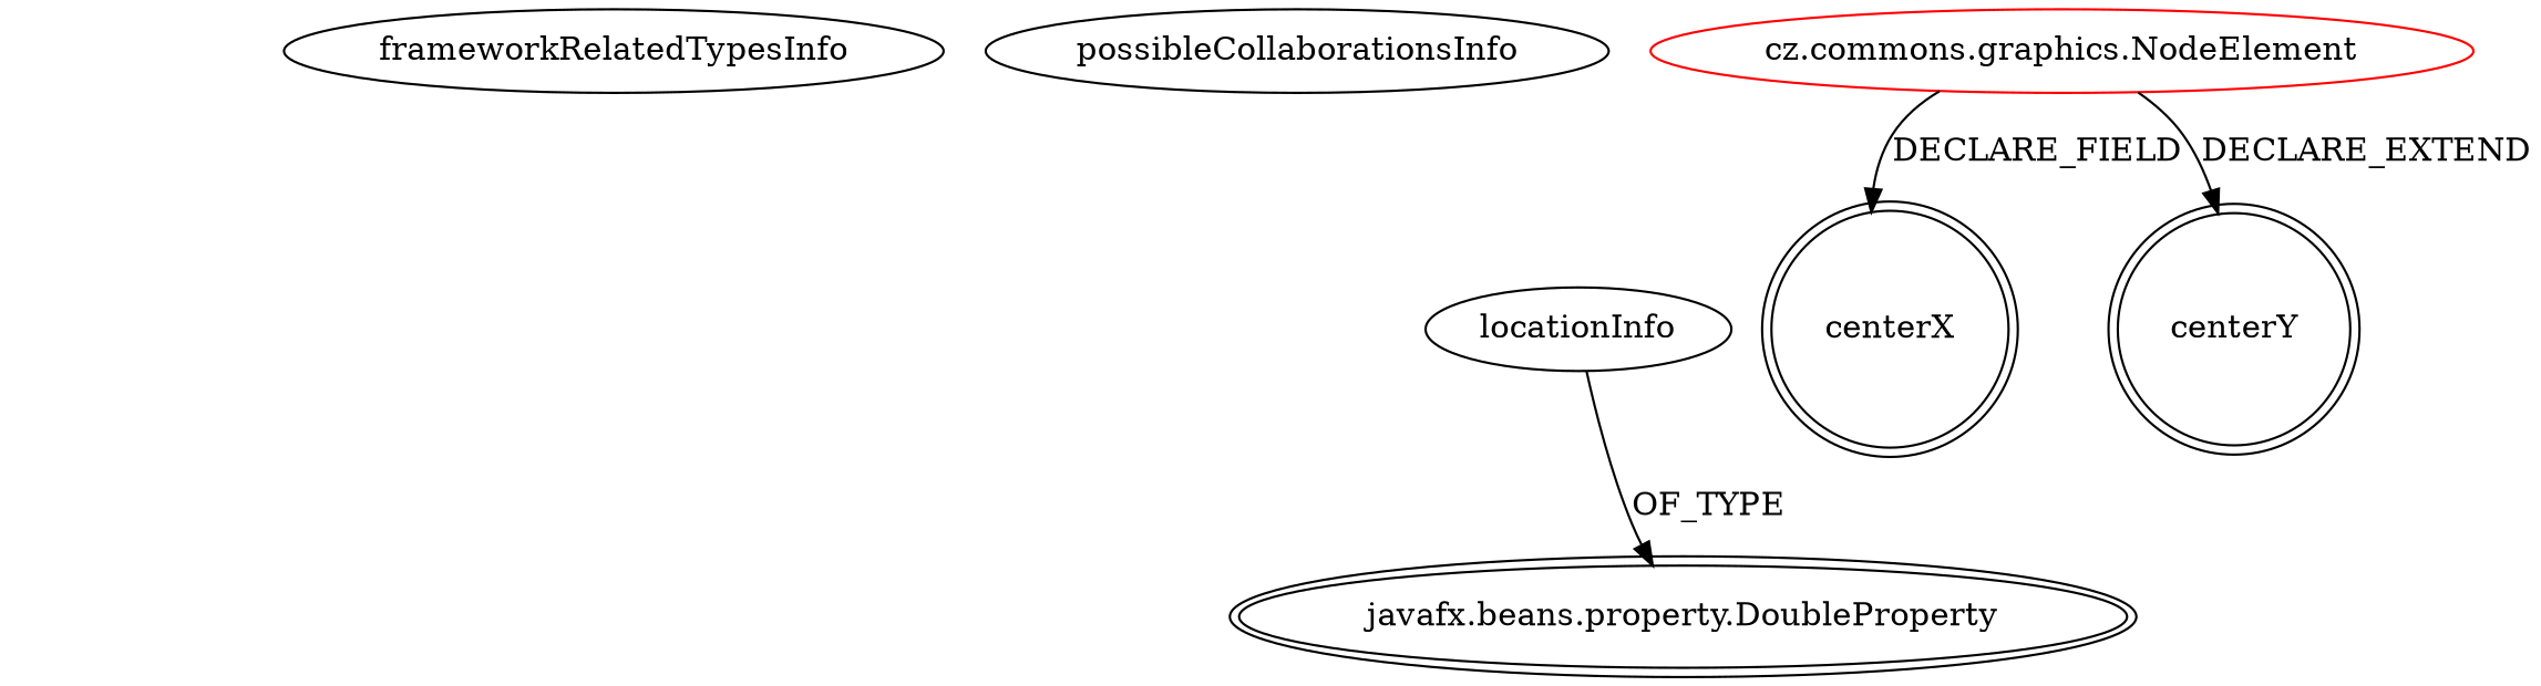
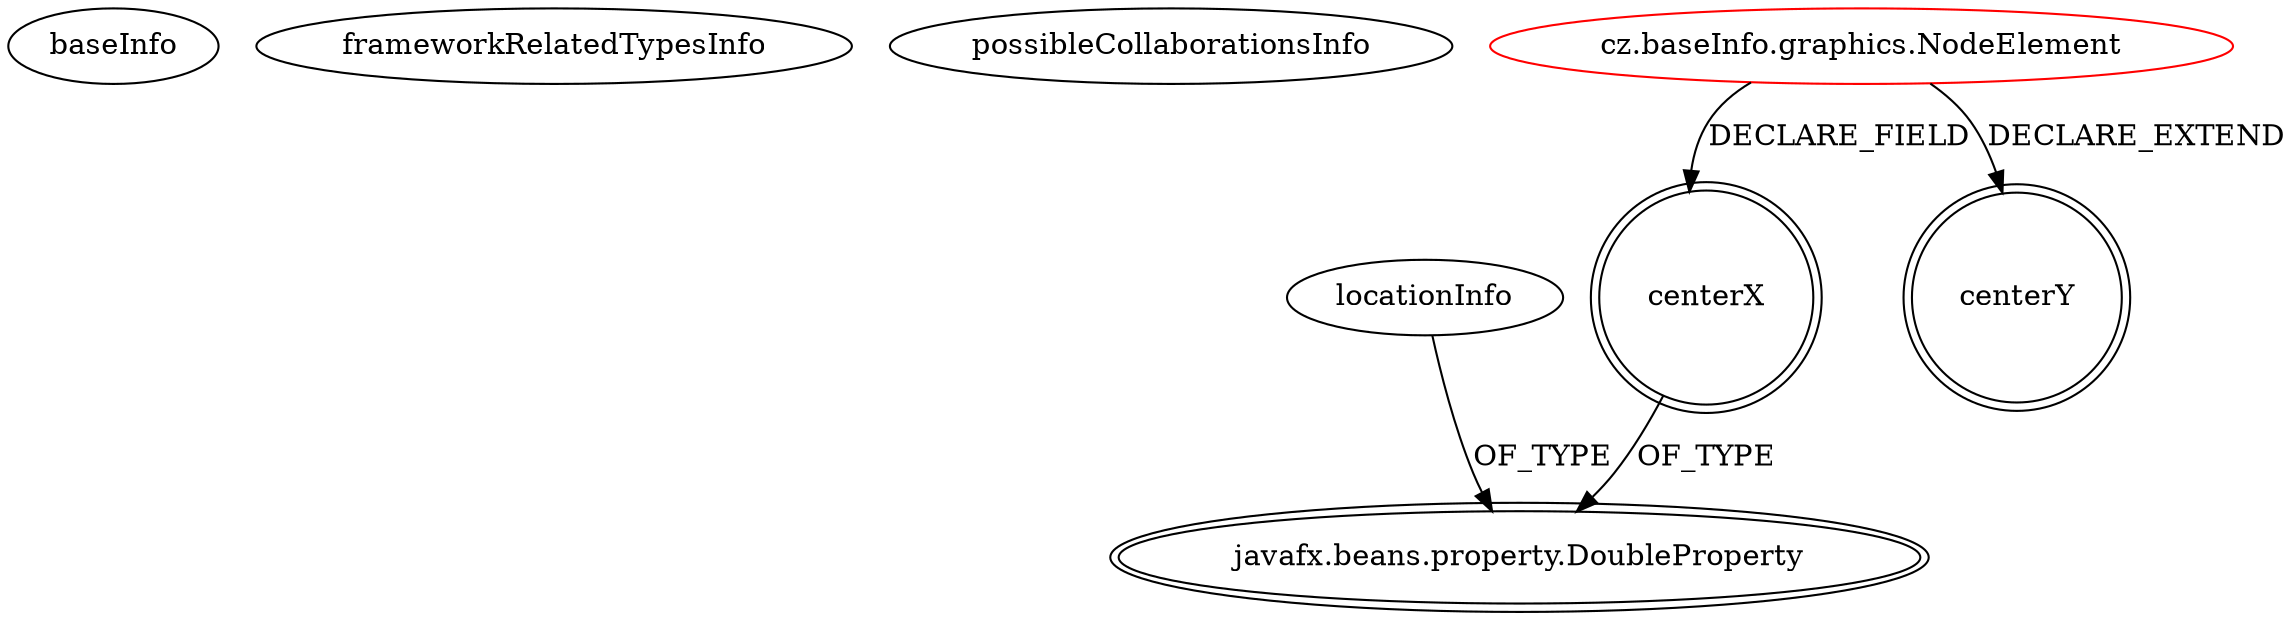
  digraph {
+   baseInfo [category=extension_graph graphId=928 isAnonymous=false possibleRelation=false]
    frameworkRelatedTypesInfo [0="javafx.scene.Parent"]
    possibleCollaborationsInfo
    locationInfo [contextSignature=NodeElement filePath="/Maxxa-MT-common/MT-common-master/src/cz/commons/graphics/NodeElement.java" graphId=928 projectName="Maxxa-MT-common"]
    n5 [isFrameworkType=true label="javafx.beans.property.DoubleProperty" peripheries=2 vertexType=FRAMEWORK_CLASS_TYPE]
-   n6 [color=red isFrameworkType=false label="cz.commons.graphics.NodeElement" vertexType=ROOT_CLIENT_CLASS_DECLARATION]
+   n6 [color=red isFrameworkType=false label="cz.baseInfo.graphics.NodeElement" vertexType=ROOT_CLIENT_CLASS_DECLARATION]
    n7 [isFrameworkType=true label=centerX peripheries=2 shape=circle vertexType=FIELD_DECLARATION]
    n8 [isFrameworkType=true label=centerY peripheries=2 shape=circle vertexType=FIELD_DECLARATION]
    locationInfo -> n5 [label=OF_TYPE]
    n6 -> n7 [label=DECLARE_FIELD]
    n6 -> n8 [label=DECLARE_EXTEND]
+   n7 -> n5 [label=OF_TYPE]
  }
